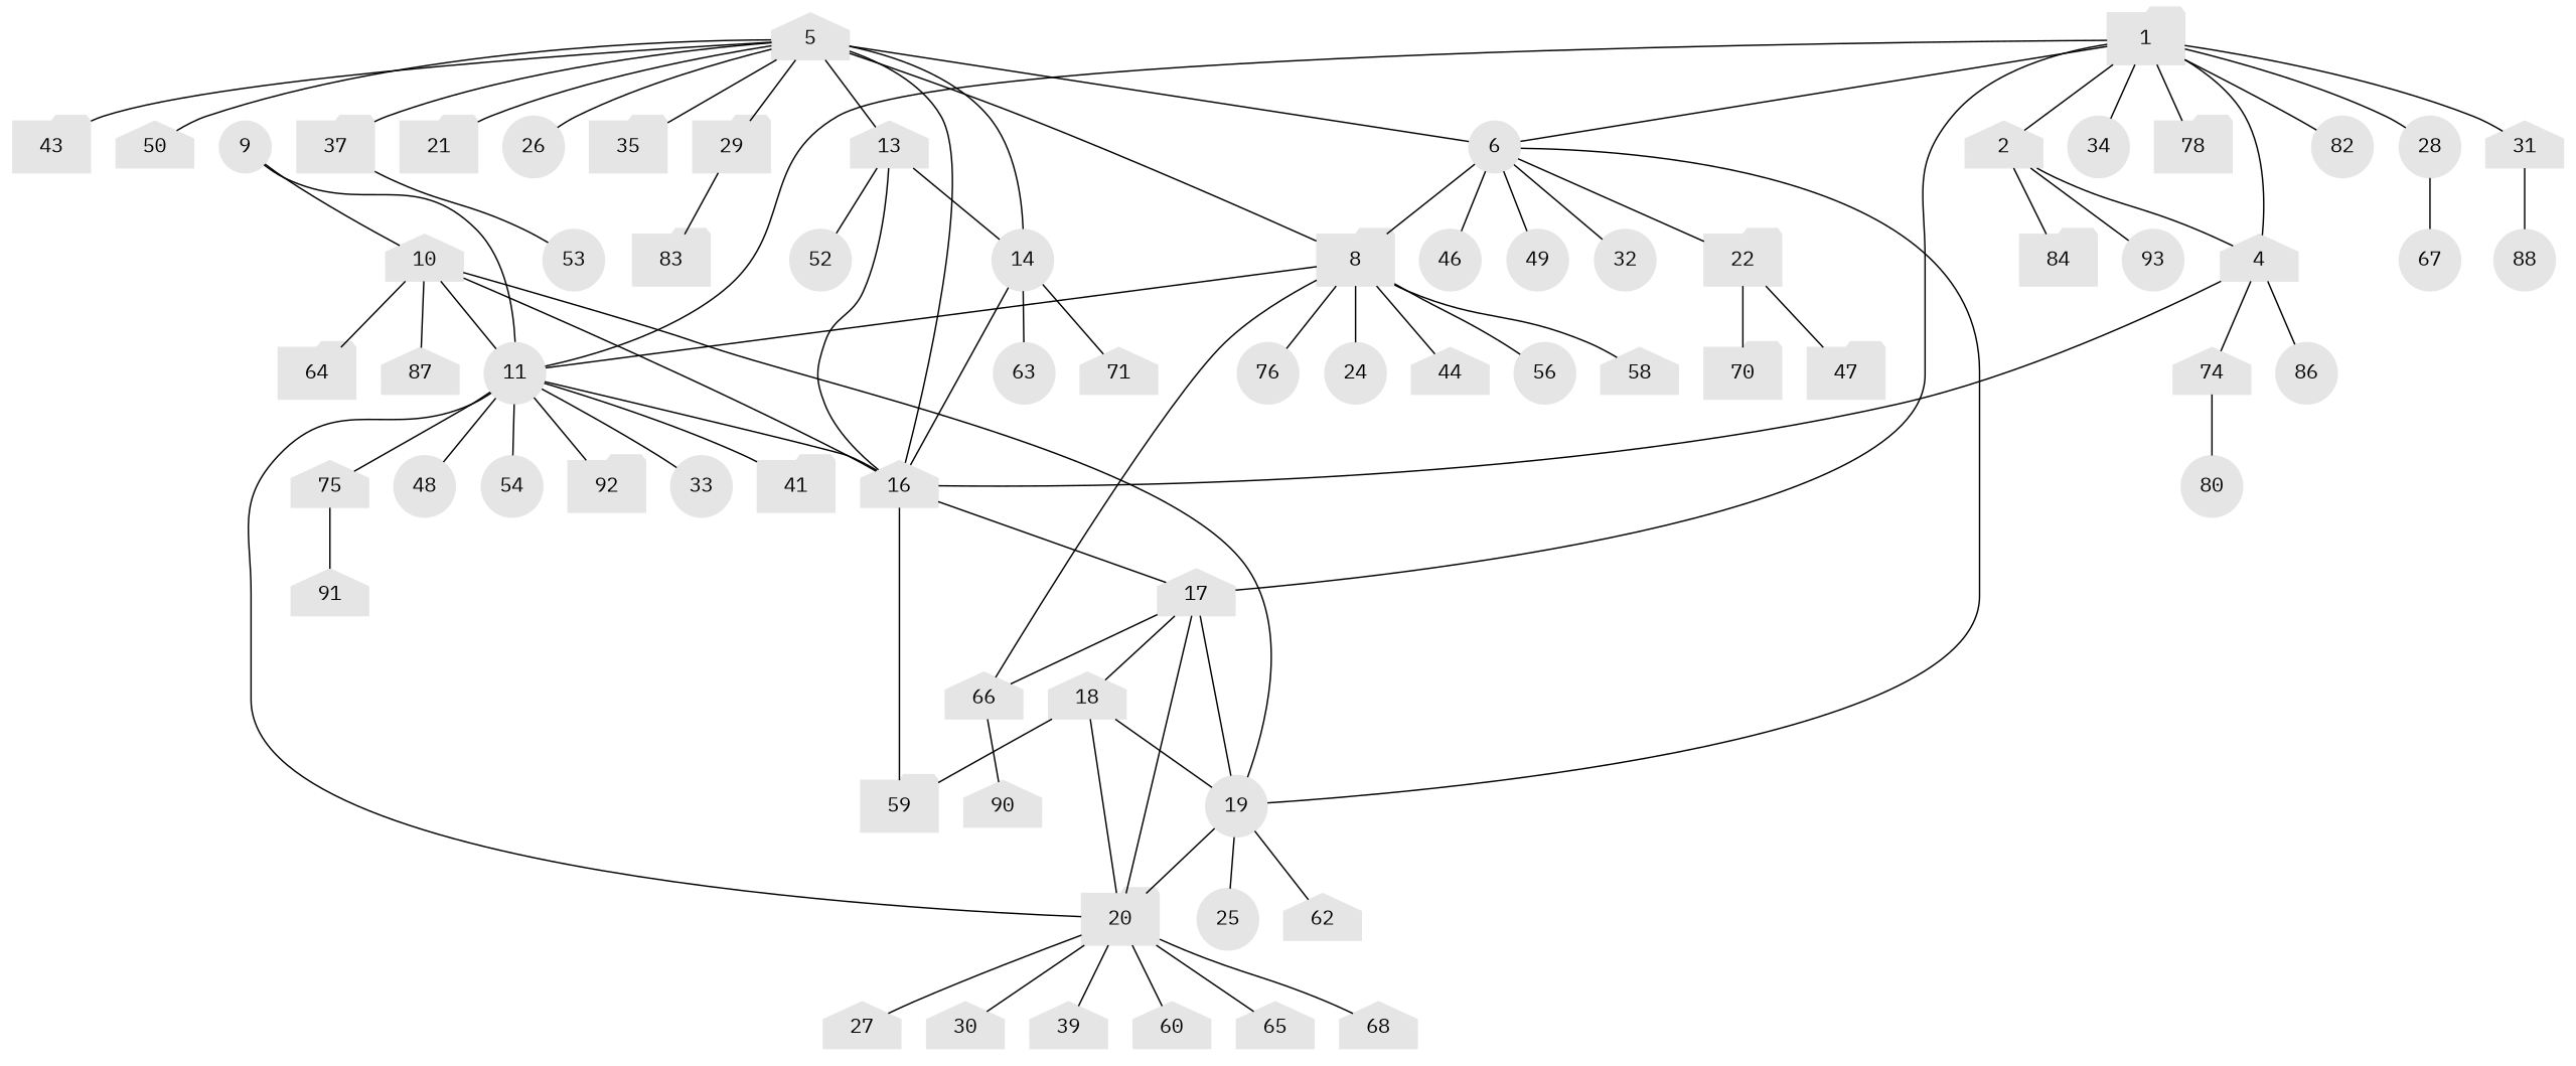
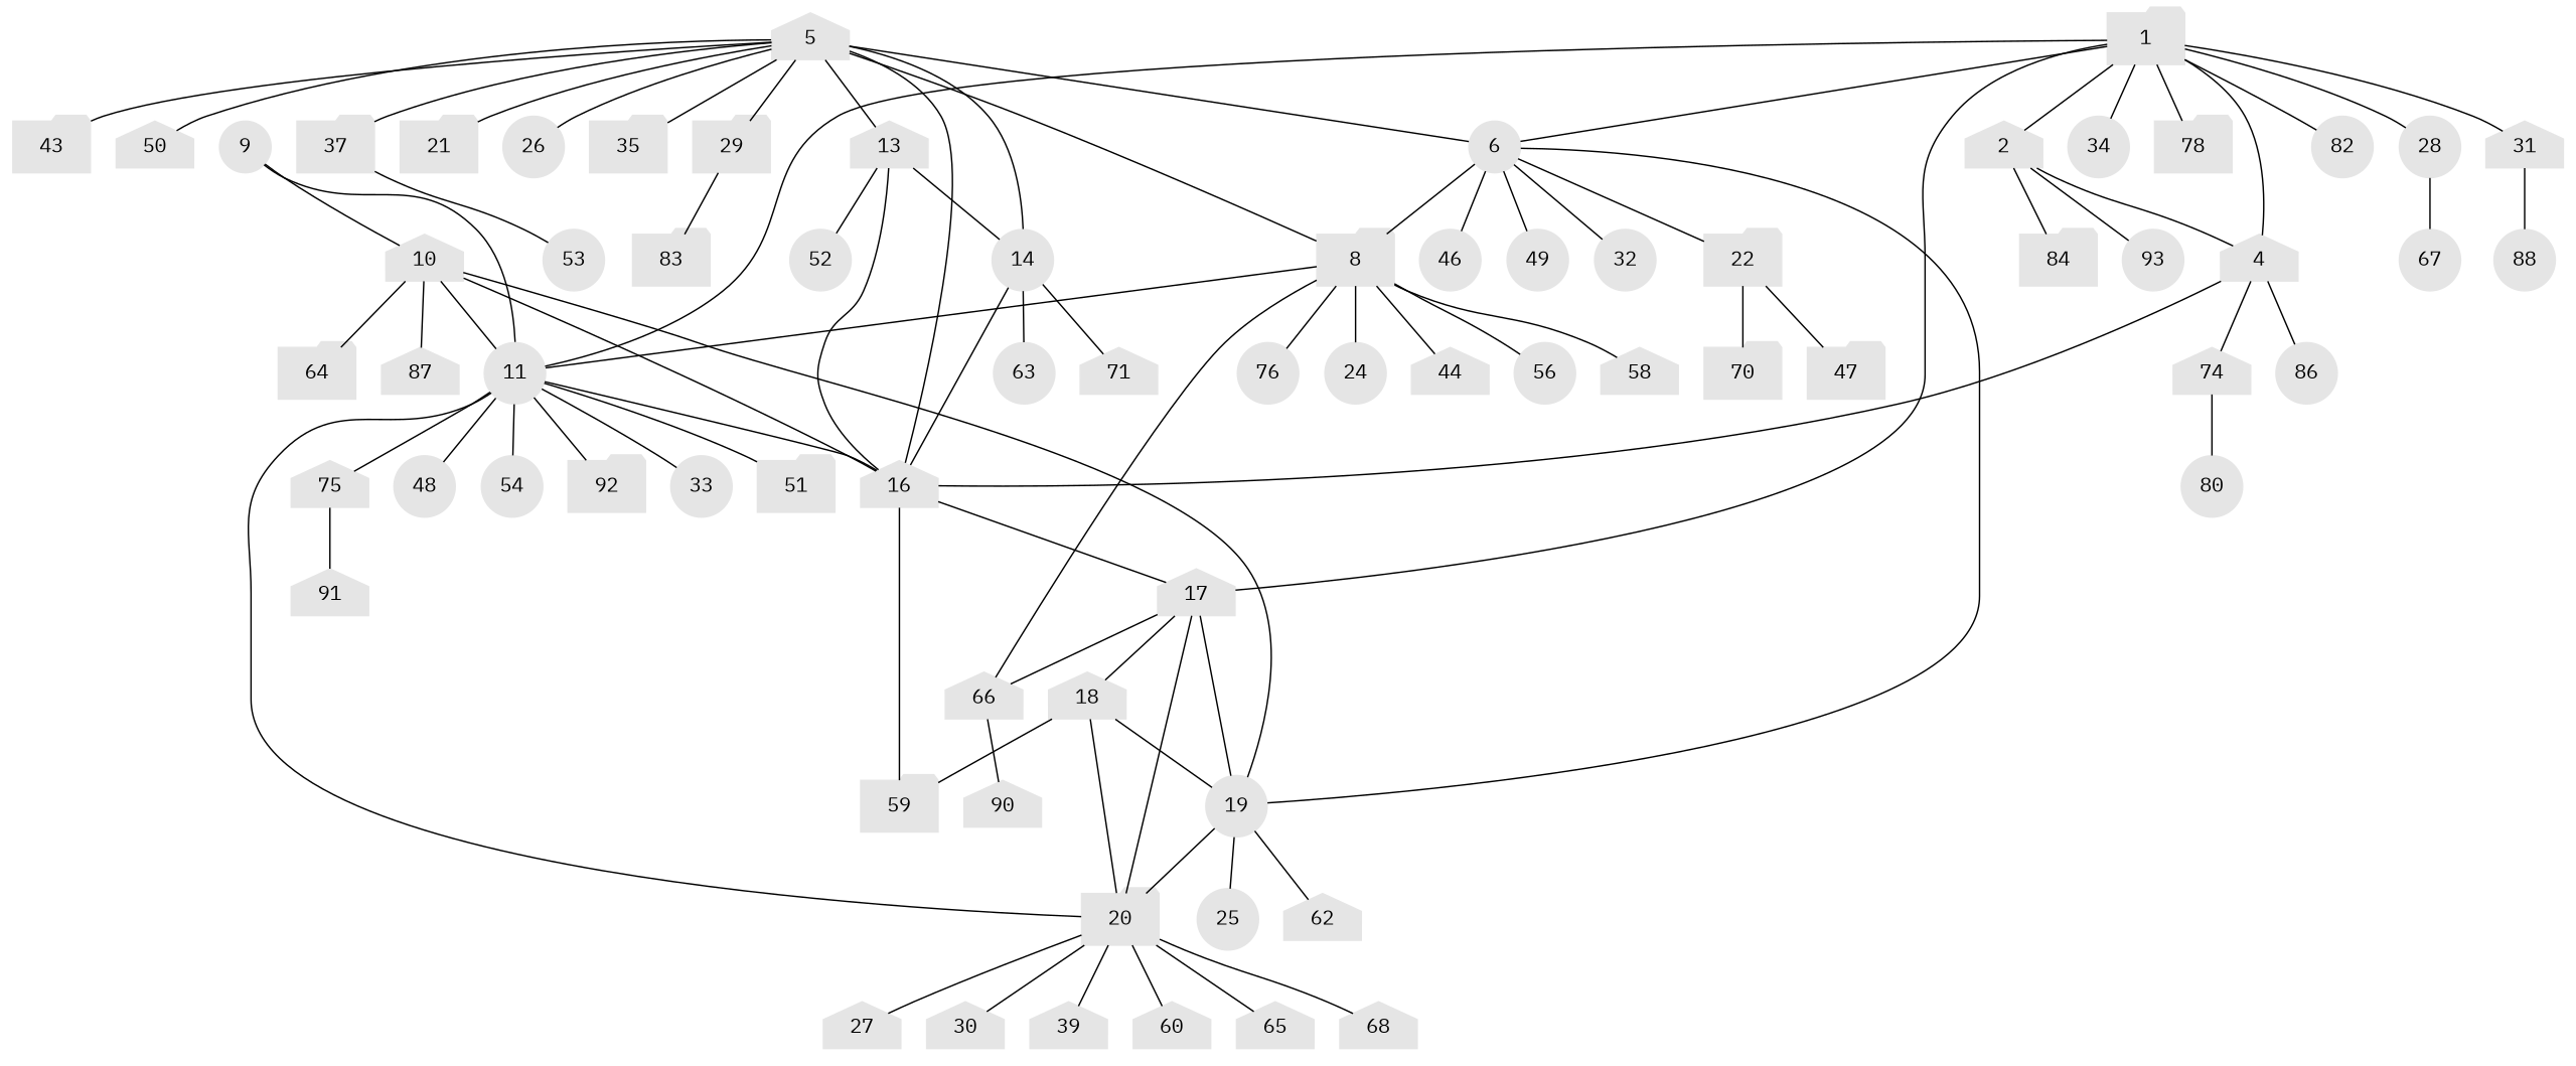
  graph {
    fontname="IBM Plex Mono"
    node [color=gray90 fontname="IBM Plex Mono" shape=circle style=filled]
    edge [fontname="IBM Plex Mono"]
    1 [shape=folder super="+3"]
    2 [shape=house super="+81"]
    4 [shape=house super="+72"]
    6 [super="+7"]
    11 [super="+12"]
    17 [shape=house super="+36"]
    28
    31 [shape=house super="+61"]
    34
    78 [shape=folder]
    82
    84 [shape=folder]
    93
    16 [shape=house super="+23"]
    74 [shape=house]
    86
    8 [shape=folder super="+77"]
    19 [super="+79"]
    22 [shape=folder super="+40"]
    32
    46
    49
    20 [shape=folder super="+57"]
    33
-   41 [shape=folder]
+   41 [shape=folder label=51]
    48
    54
    75 [shape=house]
    92 [shape=folder]
    66 [shape=house super="+73"]
    18 [shape=house]
    67 [super="+89"]
    88
    59 [shape=folder]
    80
    5 [shape=house super="+15"]
    13 [shape=house super="+69"]
    14 [super="+51"]
    21 [shape=folder]
    26
    29 [shape=folder super="+45"]
    35 [shape=folder]
    37 [shape=folder]
    43 [shape=folder]
    50 [shape=house]
    24
    44 [shape=house super="+55"]
    56
    58 [shape=house]
    76
    52
    63
    71 [shape=house]
    83 [shape=folder]
    53
    25 [super="+38"]
    62 [shape=house]
    47 [shape=folder]
    70 [shape=folder]
    90 [shape=house]
    9 [super="+85"]
    10 [shape=house super="+42"]
    64 [shape=folder]
    87 [shape=house]
    27 [shape=house]
    30 [shape=house]
    39 [shape=house]
    60 [shape=house]
    65 [shape=house]
    68 [shape=house]
    91 [shape=house]
    1 -- 2 [weight=2]
    1 -- 4 [weight=2]
    1 -- 6
    1 -- 11
    1 -- 17
    1 -- 28
    1 -- 31
    1 -- 34
    1 -- 78
    1 -- 82
    2 -- 4
    2 -- 84
    2 -- 93
    4 -- 16
    4 -- 74
    4 -- 86
    6 -- 8 [weight=2]
    6 -- 19
    6 -- 22
    6 -- 32
    6 -- 46
    6 -- 49
    11 -- 16
    11 -- 20
    11 -- 33
    11 -- 41
    11 -- 48
    11 -- 54
    11 -- 75
    11 -- 92
    17 -- 19
    17 -- 20
    17 -- 66
    17 -- 18
    28 -- 67
    31 -- 88
    16 -- 17
    16 -- 59
    74 -- 80
    8 -- 11
    8 -- 66
    8 -- 24
    8 -- 44
    8 -- 56
    8 -- 58
    8 -- 76
    19 -- 20
    19 -- 25
    19 -- 62
    22 -- 47
    22 -- 70
    20 -- 27
    20 -- 30
    20 -- 39
    20 -- 60
    20 -- 65
    20 -- 68
    75 -- 91
    66 -- 90
    18 -- 19
    18 -- 20
    18 -- 59
    5 -- 6 [weight=2]
    5 -- 16
    5 -- 8
    5 -- 13 [weight=2]
    5 -- 14
    5 -- 21
    5 -- 26
    5 -- 29
    5 -- 35
    5 -- 37
    5 -- 43
    5 -- 50
    13 -- 16
    13 -- 14
    13 -- 52
    14 -- 16
    14 -- 63
    14 -- 71
    29 -- 83
    37 -- 53
    9 -- 11 [weight=2]
    9 -- 10
    10 -- 11 [weight=2]
    10 -- 16
    10 -- 19
    10 -- 64
    10 -- 87
  }
